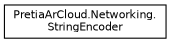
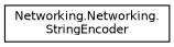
  digraph {
    rankdir=LR
-   n1 [color=black fillcolor=white fontname=Helvetica fontsize=10 height=0.2 label="PretiaArCloud.Networking.\lStringEncoder" shape=record style=filled width=0.4]
+   n1 [color=black fillcolor=white fontname=Helvetica fontsize=10 height=0.2 label="Networking.Networking.\lStringEncoder" shape=record style=filled width=0.4]
  }
